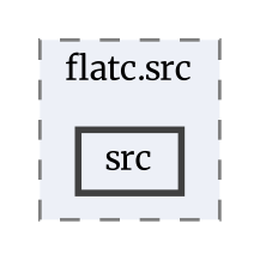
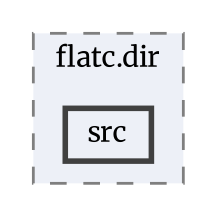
  digraph {
    compound=true
    fontname=Merriweather
    n1 [color=grey25 fillcolor="#edf0f7" fontname=Merriweather fontsize=10 height=0.2 label=src shape=box style="filled,bold" width=0.4]
    subgraph cluster_1 {
      bgcolor="#edf0f7"
      fontsize=10
-     label="flatc.src"
+     label="flatc.dir"
      pencolor=grey50
      style="filled,dashed"
      n1
    }
  }
